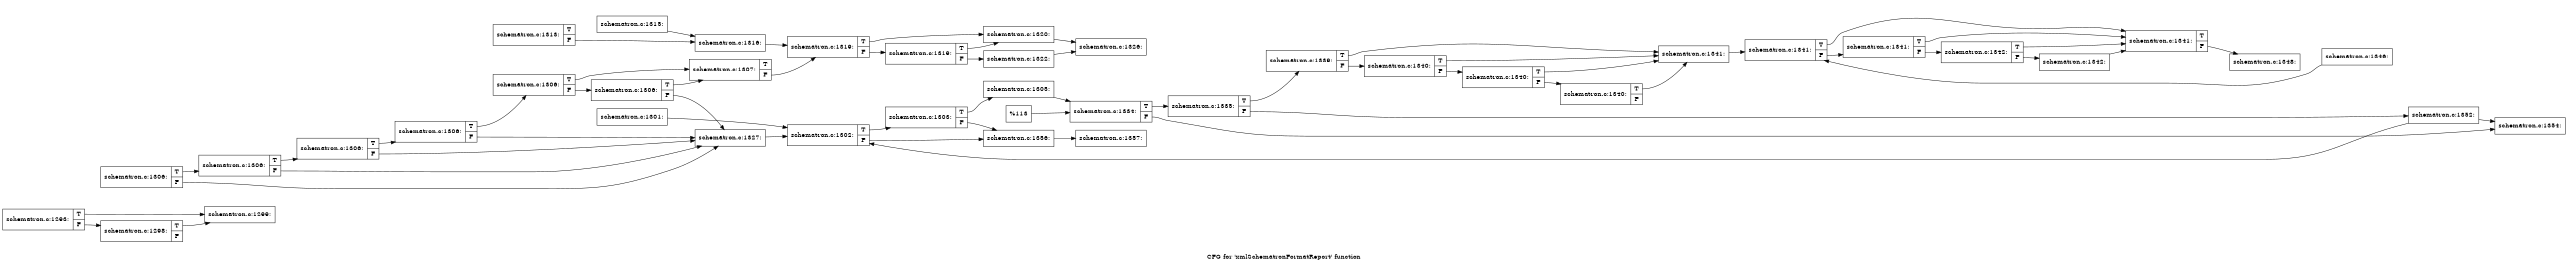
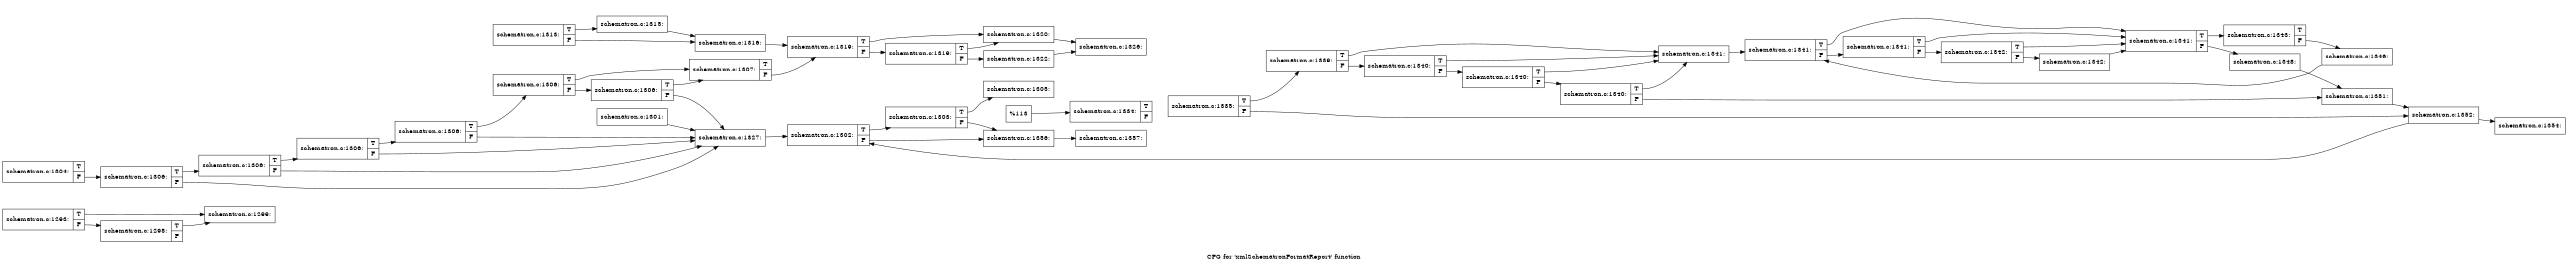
  digraph {
    label="CFG for 'xmlSchematronFormatReport' function"
    rankdir=LR
    node [shape=record]
    edge [tailport=s0]
    n1 [label="{schematron.c:1293:|{<s0>T|<s1>F}}"]
    n2 [label="{schematron.c:1299:}"]
    n3 [label="{schematron.c:1298:|{<s0>T|<s1>F}}"]
    n4 [label="{schematron.c:1357:}"]
    n5 [label="{schematron.c:1301:}"]
    n6 [label="{schematron.c:1302:|{<s0>T|<s1>F}}"]
    n7 [label="{schematron.c:1303:|{<s0>T|<s1>F}}"]
    n8 [label="{schematron.c:1356:}"]
    n9 [label="{schematron.c:1305:}"]
    n10 [label="{schematron.c:1334:|{<s0>T|<s1>F}}"]
+   n11 [label="{schematron.c:1304:|{<s0>T|<s1>F}}"]
    n12 [label="{schematron.c:1306:|{<s0>T|<s1>F}}"]
    n13 [label="{schematron.c:1335:|{<s0>T|<s1>F}}"]
    n14 [label="{schematron.c:1354:}"]
    n15 [label="{schematron.c:1306:|{<s0>T|<s1>F}}"]
    n16 [label="{schematron.c:1327:}"]
    n17 [label="{schematron.c:1306:|{<s0>T|<s1>F}}"]
    n18 [label="{schematron.c:1339:|{<s0>T|<s1>F}}"]
    n19 [label="{schematron.c:1352:}"]
    n20 [label="{schematron.c:1306:|{<s0>T|<s1>F}}"]
    n21 [label="{schematron.c:1306:|{<s0>T|<s1>F}}"]
    n22 [label="{schematron.c:1307:|{<s0>T|<s1>F}}"]
    n23 [label="{schematron.c:1306:|{<s0>T|<s1>F}}"]
    n24 [label="{schematron.c:1319:|{<s0>T|<s1>F}}"]
    n25 [label="{schematron.c:1313:|{<s0>T|<s1>F}}"]
    n26 [label="{schematron.c:1315:}"]
    n27 [label="{schematron.c:1316:}"]
    n28 [label="{schematron.c:1320:}"]
    n29 [label="{schematron.c:1319:|{<s0>T|<s1>F}}"]
    n30 [label="{schematron.c:1326:}"]
    n31 [label="{schematron.c:1322:}"]
    n32 [label="{%113}"]
    n33 [label="{schematron.c:1341:}"]
    n34 [label="{schematron.c:1340:|{<s0>T|<s1>F}}"]
    n35 [label="{schematron.c:1341:|{<s0>T|<s1>F}}"]
    n36 [label="{schematron.c:1340:|{<s0>T|<s1>F}}"]
    n37 [label="{schematron.c:1341:|{<s0>T|<s1>F}}"]
    n38 [label="{schematron.c:1341:|{<s0>T|<s1>F}}"]
    n39 [label="{schematron.c:1340:|{<s0>T|<s1>F}}"]
+   n40 [label="{schematron.c:1351:}"]
+   n41 [label="{schematron.c:1343:|{<s0>T|<s1>F}}"]
    n42 [label="{schematron.c:1348:}"]
    n43 [label="{schematron.c:1342:|{<s0>T|<s1>F}}"]
    n44 [label="{schematron.c:1346:}"]
    n45 [label="{schematron.c:1342:}"]
    n1 -> n2
    n1 -> n3 [tailport=s1]
    n3 -> n2
-   n5 -> n6
+   n5 -> n16
    n6 -> n7
    n6 -> n8 [tailport=s1]
    n7 -> n8 [tailport=s1]
    n7 -> n9
    n8 -> n4
-   n9 -> n10
-   n10 -> n13
-   n10 -> n14 [tailport=s1]
+   n11 -> n12 [tailport=s1]
    n12 -> n15
    n12 -> n16 [tailport=s1]
    n13 -> n18
    n13 -> n19 [tailport=s1]
    n15 -> n16 [tailport=s1]
    n15 -> n17
    n16 -> n6
    n17 -> n16 [tailport=s1]
    n17 -> n20
    n18 -> n33
    n18 -> n34 [tailport=s1]
    n19 -> n6
    n19 -> n14
    n20 -> n16 [tailport=s1]
    n20 -> n21
    n21 -> n22
    n21 -> n23 [tailport=s1]
    n22 -> n24 [tailport=s1]
    n23 -> n16 [tailport=s1]
    n23 -> n22
    n24 -> n28
    n24 -> n29 [tailport=s1]
+   n25 -> n26
    n25 -> n27 [tailport=s1]
    n26 -> n27
    n27 -> n24
    n28 -> n30
    n29 -> n28
    n29 -> n31 [tailport=s1]
    n31 -> n30
    n32 -> n10
    n33 -> n35
    n34 -> n33
    n34 -> n36 [tailport=s1]
    n35 -> n37
    n35 -> n38 [tailport=s1]
    n36 -> n33
    n36 -> n39 [tailport=s1]
+   n37 -> n41
    n37 -> n42 [tailport=s1]
    n38 -> n37
    n38 -> n43 [tailport=s1]
    n39 -> n33
+   n39 -> n40 [tailport=s1]
+   n40 -> n19
+   n41 -> n44 [tailport=s1]
+   n42 -> n40
    n43 -> n37
    n43 -> n45 [tailport=s1]
    n44 -> n35
    n45 -> n37
  }
